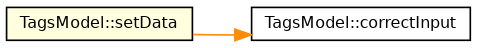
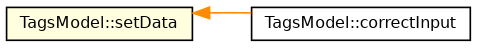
  digraph {
    rankdir=RL
    node [color=black fontname=Helvetica fontsize=10 shape=record style=filled]
    n1 [fillcolor=white fontcolor=black height=0.2 label="TagsModel::correctInput" width=0.4]
    n2 [fillcolor=lightyellow height=0.2 label="TagsModel::setData" width=0.4]
-   n1 -> n2 [color=darkorange dir=back fontname=Helvetica fontsize=10 labelfontname=Helvetica labelfontsize=10 style=solid]
+   n2 -> n1 [color=darkorange dir=back fontname=Helvetica fontsize=10 labelfontname=Helvetica labelfontsize=10 style=solid]
  }
